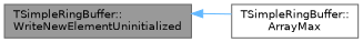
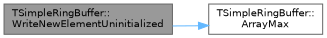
  digraph {
    rankdir=LR
    node [fontname=Helvetica fontsize=10 shape=box style=filled]
    n1 [color=gray40 fillcolor=grey60 fontcolor=black height=0.2 label="TSimpleRingBuffer::\lWriteNewElementUninitialized" width=0.4]
    n2 [color=grey40 fillcolor=white height=0.2 label="TSimpleRingBuffer::\lArrayMax" width=0.4]
-   n2 -> n1 [color=steelblue1 fontname=Helvetica fontsize=10 labelfontname=Helvetica labelfontsize=10 style=solid]
+   n1 -> n2 [color=steelblue1 fontname=Helvetica fontsize=10 labelfontname=Helvetica labelfontsize=10 style=solid]
  }
